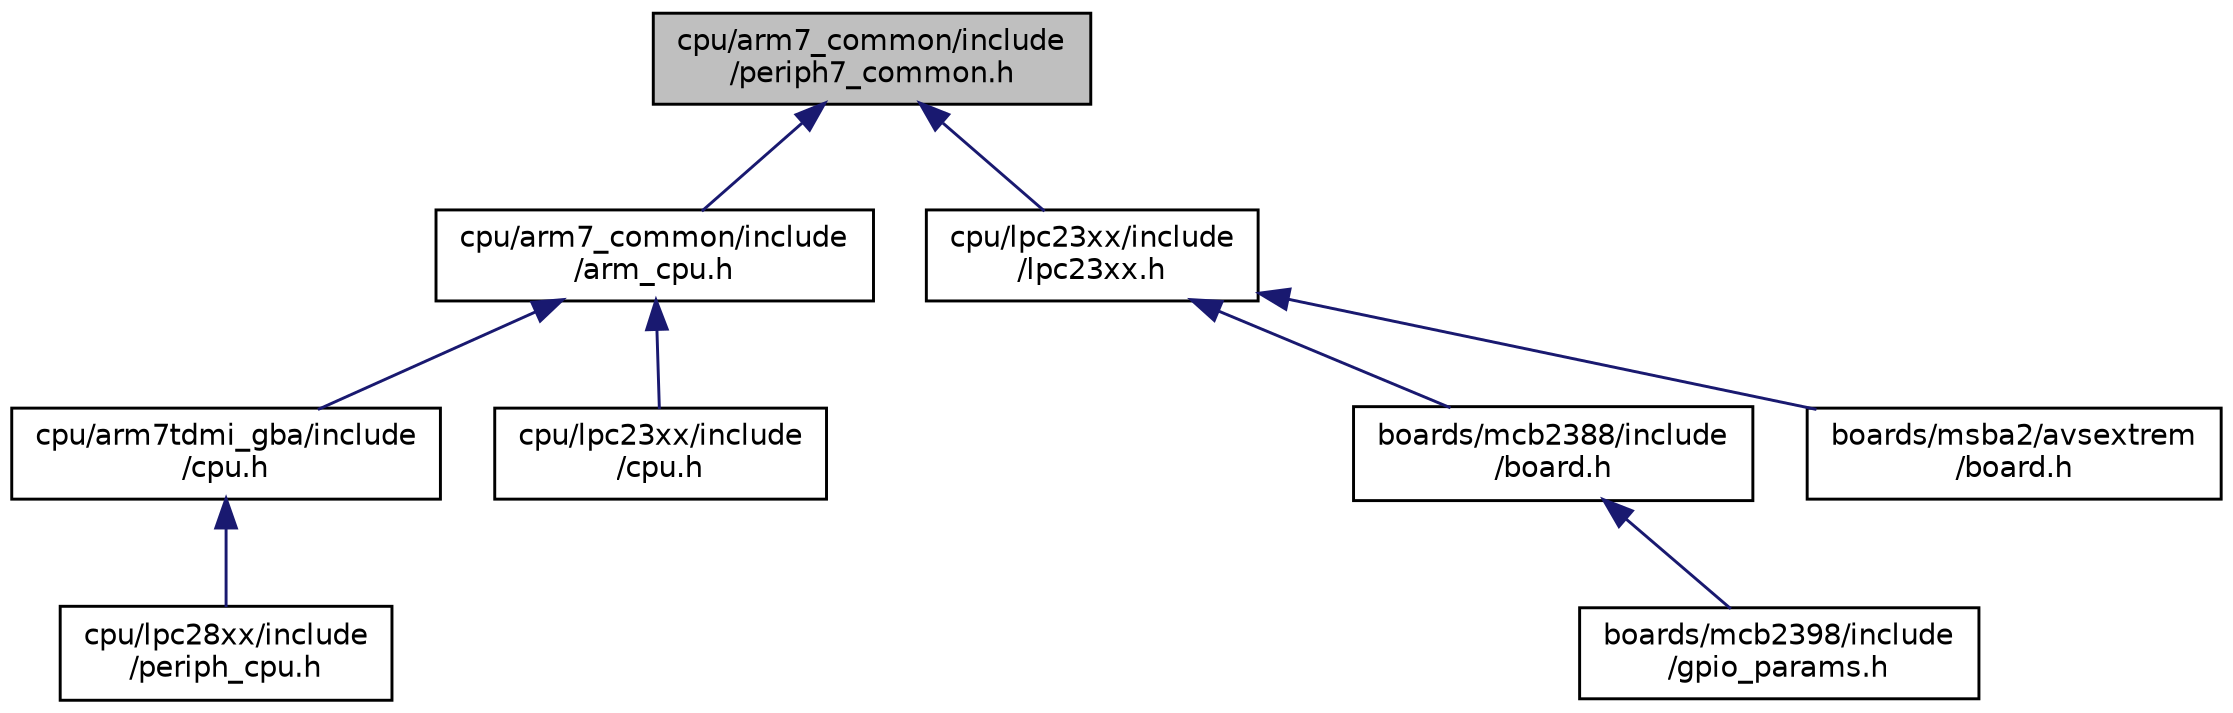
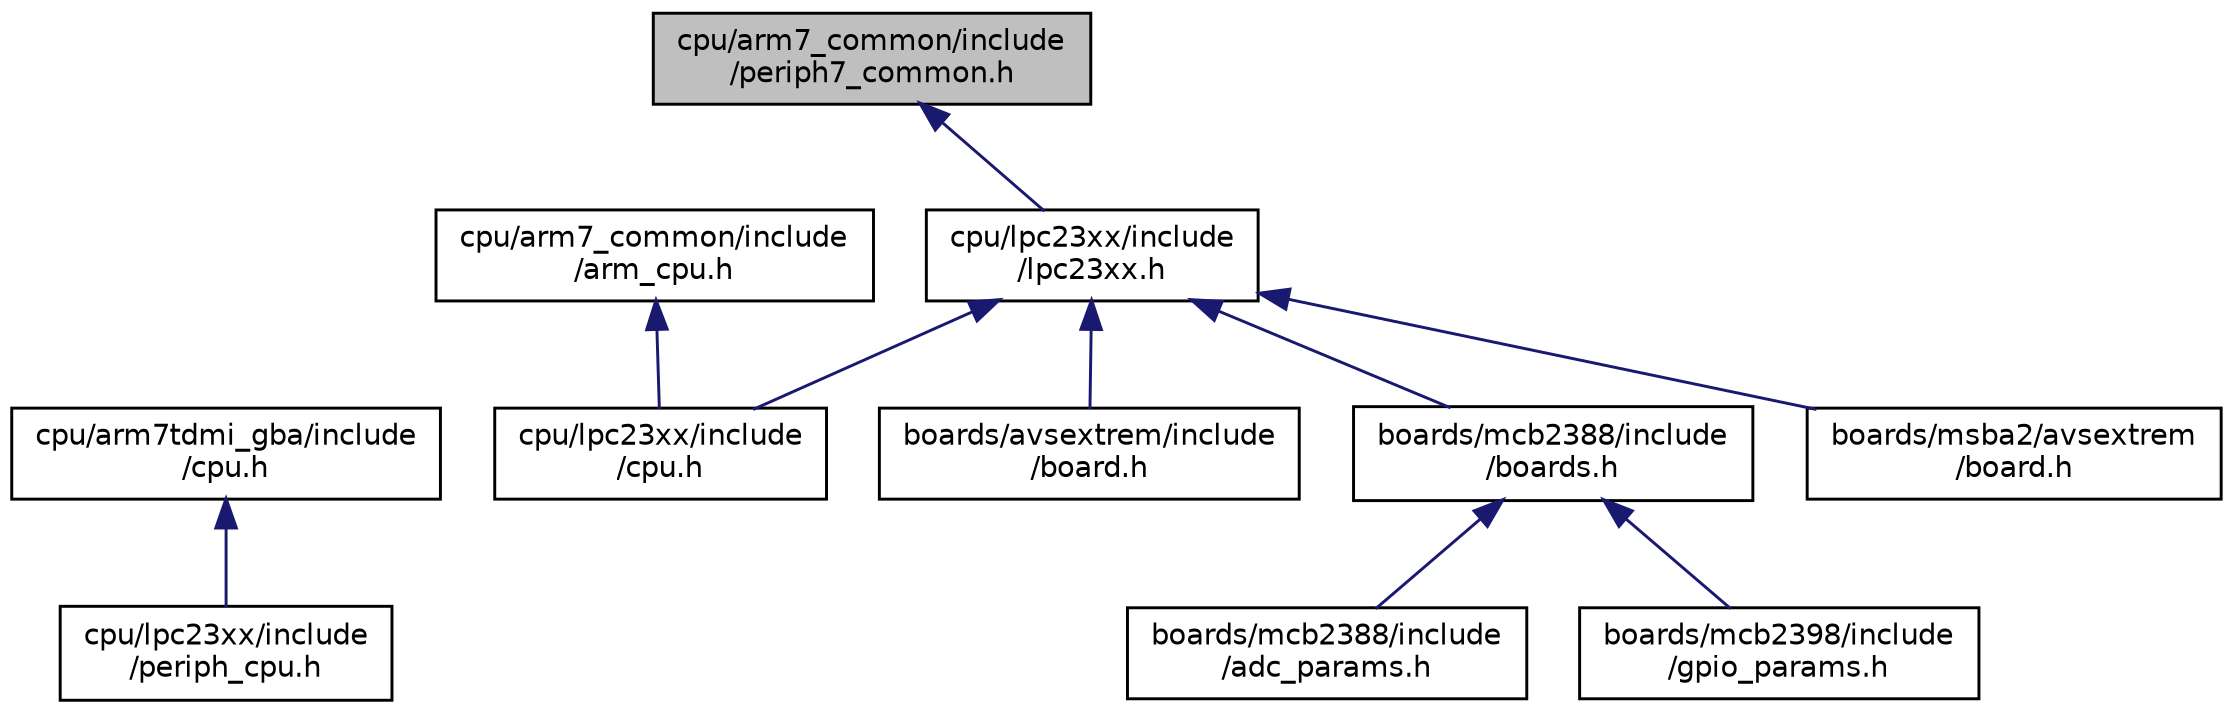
  digraph {
    node [color=black fillcolor=white fontname=Helvetica fontsize=10 shape=record style=filled]
    edge [color=midnightblue dir=back fontname=Helvetica fontsize=10 labelfontname=Helvetica labelfontsize=10 style=solid]
    n1 [fillcolor=grey75 fontcolor=black height=0.2 label="cpu/arm7_common/include\l/periph7_common.h" width=0.4]
    n2 [height=0.2 label="cpu/arm7_common/include\l/arm_cpu.h" width=0.4]
    n3 [height=0.2 label="cpu/lpc23xx/include\l/lpc23xx.h" width=0.4]
    n4 [height=0.2 label="cpu/arm7tdmi_gba/include\l/cpu.h" width=0.4]
    n5 [height=0.2 label="cpu/lpc23xx/include\l/cpu.h" width=0.4]
-   n7 [height=0.2 label="boards/mcb2388/include\l/board.h" width=0.4]
+   n6 [height=0.2 label="boards/avsextrem/include\l/board.h" width=0.4]
+   n7 [height=0.2 label="boards/mcb2388/include\l/boards.h" width=0.4]
    n8 [height=0.2 label="boards/msba2/avsextrem\l/board.h" width=0.4]
-   n9 [height=0.2 label="cpu/lpc28xx/include\l/periph_cpu.h" width=0.4]
+   n9 [height=0.2 label="cpu/lpc23xx/include\l/periph_cpu.h" width=0.4]
+   n10 [height=0.2 label="boards/mcb2388/include\l/adc_params.h" width=0.4]
    n11 [height=0.2 label="boards/mcb2398/include\l/gpio_params.h" width=0.4]
-   n1 -> n2
    n1 -> n3
-   n2 -> n4
    n2 -> n5
+   n3 -> n5
+   n3 -> n6
    n3 -> n7
    n3 -> n8
    n4 -> n9
+   n7 -> n10
    n7 -> n11
  }
